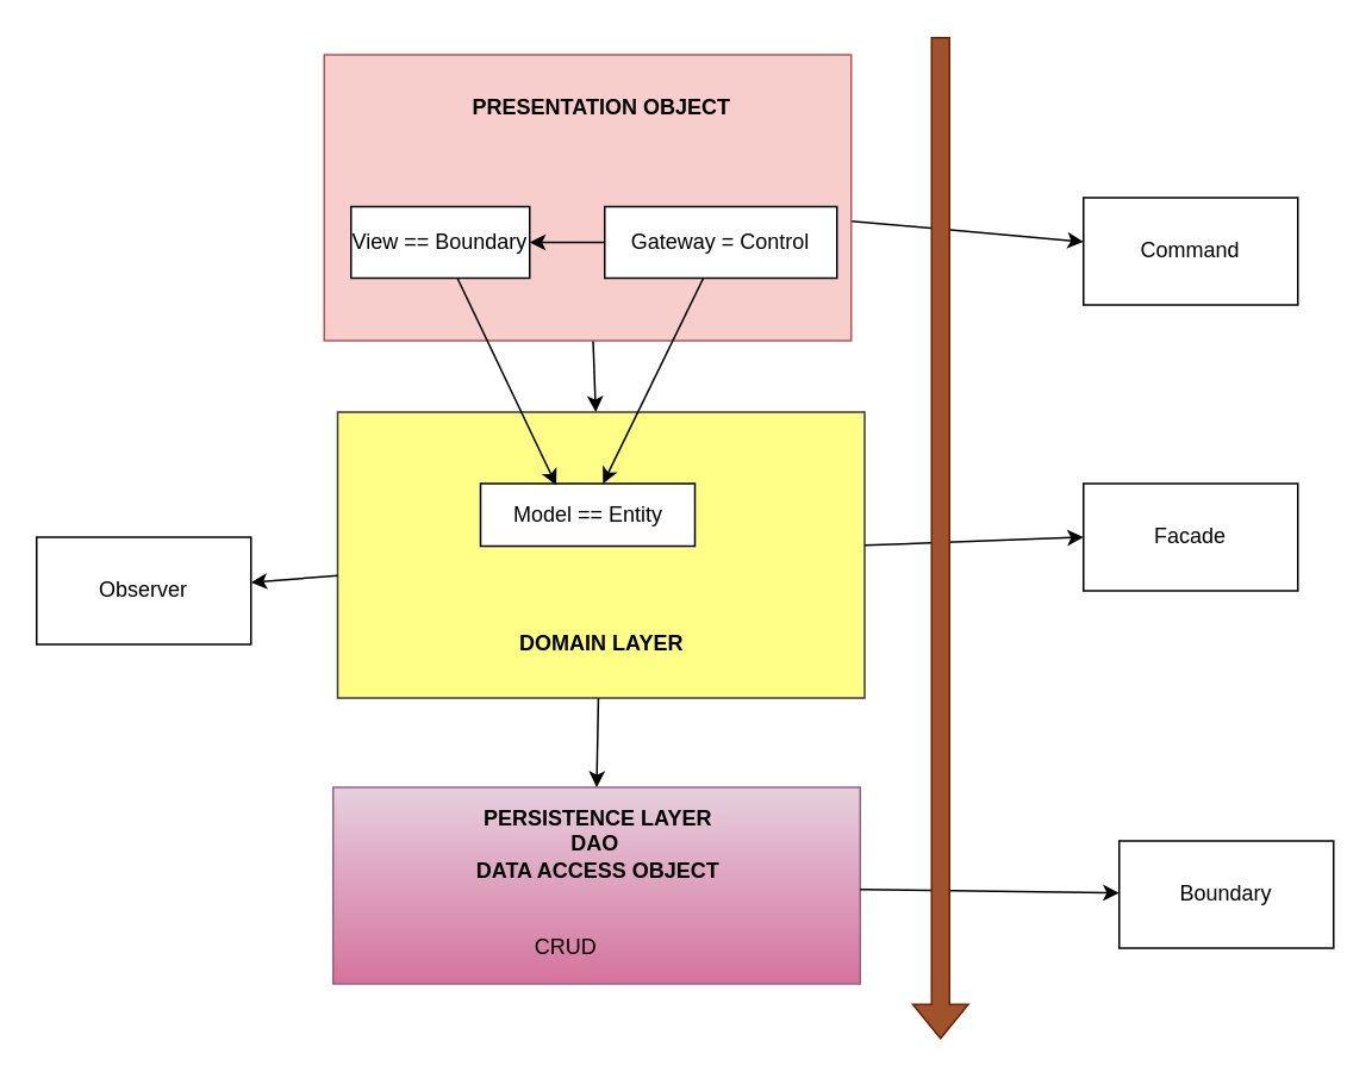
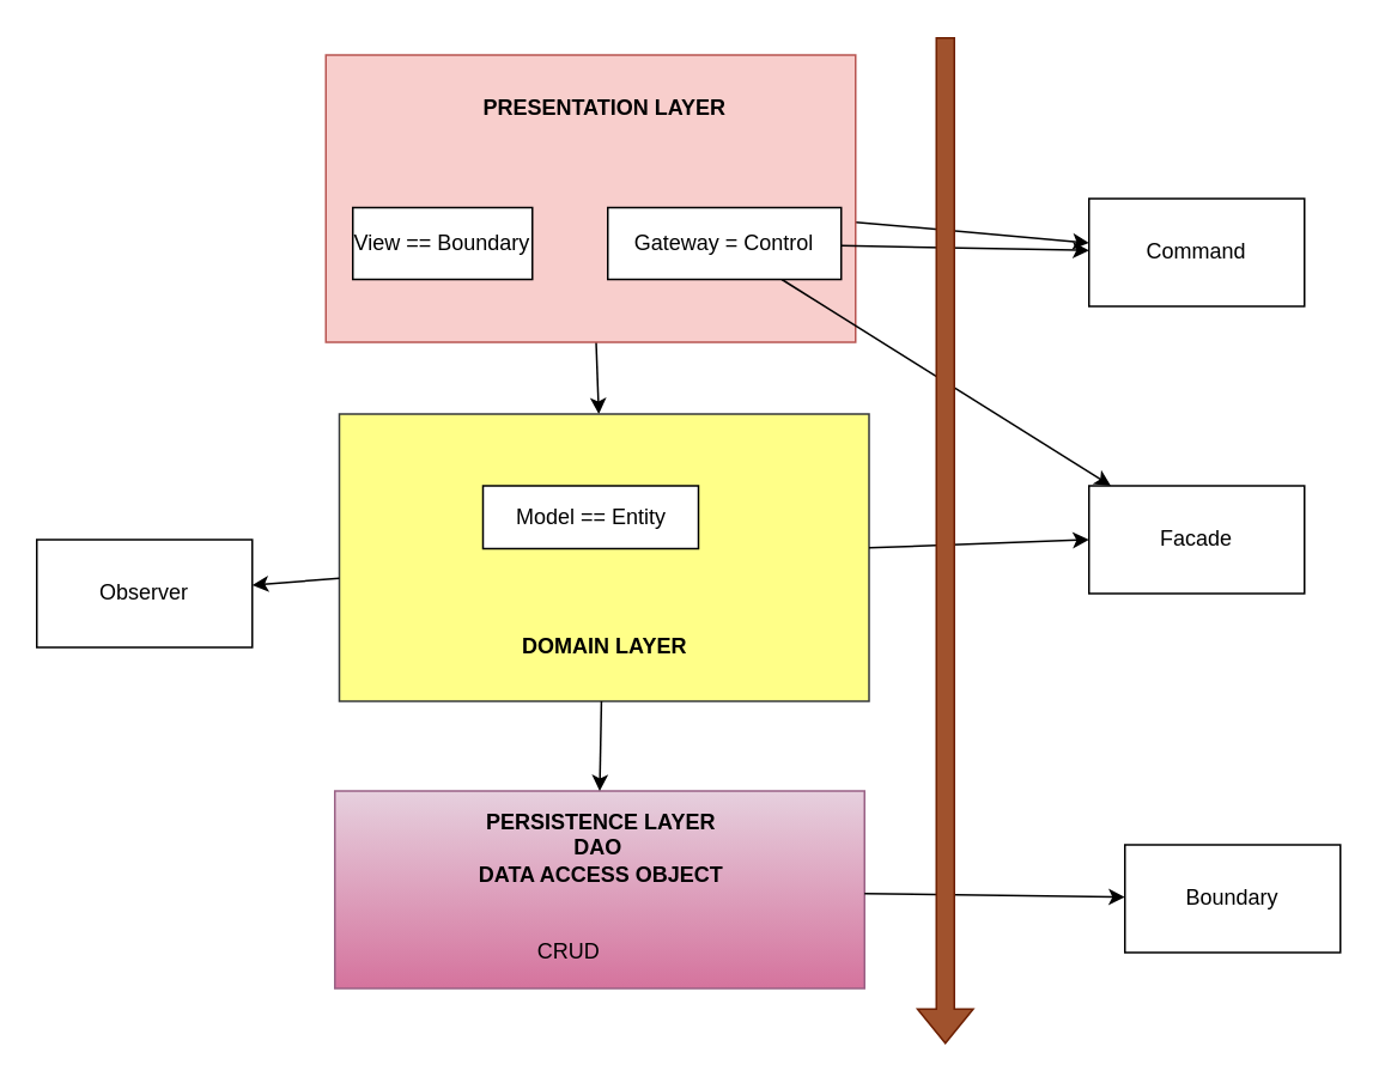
  <mxCell id="0" />
  <mxCell id="1" parent="0" />
  <mxCell id="2" style="edgeStyle=none;rounded=0;orthogonalLoop=1;jettySize=auto;html=1;" parent="1" source="4" target="13" edge="1"><mxGeometry relative="1" as="geometry" /></mxCell>
  <mxCell id="3" style="rounded=0;orthogonalLoop=1;jettySize=auto;html=1;" parent="1" source="4" target="21" edge="1"><mxGeometry relative="1" as="geometry" /></mxCell>
  <mxCell id="4" value="" style="whiteSpace=wrap;html=1;fillColor=#f8cecc;strokeColor=#b85450;" parent="1" vertex="1"><mxGeometry x="181" y="30" width="295" height="160" as="geometry" /></mxCell>
  <mxCell id="5" value="View == Boundary&lt;br&gt;" style="whiteSpace=wrap;html=1;" parent="1" vertex="1"><mxGeometry x="196" y="115" width="100" height="40" as="geometry" /></mxCell>
- <mxCell id="6" style="edgeStyle=none;rounded=0;orthogonalLoop=1;jettySize=auto;html=1;entryX=1;entryY=0.5;entryDx=0;entryDy=0;" parent="1" source="7" target="5" edge="1"><mxGeometry relative="1" as="geometry" /></mxCell>
+ <mxCell id="6" style="edgeStyle=none;rounded=0;orthogonalLoop=1;jettySize=auto;html=1;" parent="1" source="7" target="18" edge="1"><mxGeometry relative="1" as="geometry" /></mxCell>
  <mxCell id="7" value="Gateway = Control" style="whiteSpace=wrap;html=1;" parent="1" vertex="1"><mxGeometry x="338" y="115" width="130" height="40" as="geometry" /></mxCell>
  <mxCell id="8" value="" style="group" parent="1" vertex="1" connectable="0"><mxGeometry x="186" y="440" width="295" height="110" as="geometry" /></mxCell>
  <mxCell id="9" value="" style="whiteSpace=wrap;html=1;fillColor=#e6d0de;strokeColor=#996185;gradientColor=#d5739d;" parent="8" vertex="1"><mxGeometry width="295" height="110" as="geometry" /></mxCell>
  <mxCell id="10" value="&lt;span style=&quot;&quot;&gt;PERSISTENCE LAYER&lt;br&gt;DAO&amp;nbsp;&lt;br&gt;DATA ACCESS OBJECT&lt;br&gt;&lt;/span&gt;" style="text;html=1;align=center;verticalAlign=middle;resizable=0;points=[];autosize=1;strokeColor=none;fillColor=none;fontStyle=1" parent="8" vertex="1"><mxGeometry x="72.5" y="6.875" width="150" height="50" as="geometry" /></mxCell>
  <mxCell id="11" value="CRUD" style="text;html=1;align=center;verticalAlign=middle;resizable=0;points=[];autosize=1;strokeColor=none;fillColor=none;" parent="8" vertex="1"><mxGeometry x="105" y="80" width="50" height="20" as="geometry" /></mxCell>
  <mxCell id="12" value="" style="group" parent="1" vertex="1" connectable="0"><mxGeometry x="188.5" y="230" width="295" height="160" as="geometry" /></mxCell>
  <mxCell id="13" value="" style="whiteSpace=wrap;html=1;fillColor=#ffff88;strokeColor=#36393d;" parent="12" vertex="1"><mxGeometry width="295" height="160" as="geometry" /></mxCell>
  <mxCell id="14" value="Model == Entity" style="whiteSpace=wrap;html=1;" parent="12" vertex="1"><mxGeometry x="80" y="40" width="120" height="35" as="geometry" /></mxCell>
  <mxCell id="15" value="&lt;span style=&quot;&quot;&gt;DOMAIN LAYER&lt;/span&gt;" style="text;html=1;align=center;verticalAlign=middle;resizable=0;points=[];autosize=1;strokeColor=none;fillColor=none;fontStyle=1" parent="12" vertex="1"><mxGeometry x="92.5" y="120" width="110" height="20" as="geometry" /></mxCell>
- <mxCell id="16" style="edgeStyle=none;rounded=0;orthogonalLoop=1;jettySize=auto;html=1;entryX=0.353;entryY=0.027;entryDx=0;entryDy=0;entryPerimeter=0;" parent="1" source="5" target="14" edge="1"><mxGeometry relative="1" as="geometry" /></mxCell>
- <mxCell id="17" style="edgeStyle=none;rounded=0;orthogonalLoop=1;jettySize=auto;html=1;" parent="1" source="7" target="14" edge="1"><mxGeometry relative="1" as="geometry" /></mxCell>
+ <mxCell id="17" style="edgeStyle=none;rounded=0;orthogonalLoop=1;jettySize=auto;html=1;" parent="1" source="7" target="21" edge="1"><mxGeometry relative="1" as="geometry" /></mxCell>
  <mxCell id="18" value="Facade" style="whiteSpace=wrap;html=1;" parent="1" vertex="1"><mxGeometry x="606" y="270" width="120" height="60" as="geometry" /></mxCell>
  <mxCell id="19" value="Boundary" style="whiteSpace=wrap;html=1;" parent="1" vertex="1"><mxGeometry x="626" y="470" width="120" height="60" as="geometry" /></mxCell>
  <mxCell id="20" value="Observer" style="whiteSpace=wrap;html=1;" parent="1" vertex="1"><mxGeometry x="20" y="300" width="120" height="60" as="geometry" /></mxCell>
  <mxCell id="21" value="Command" style="whiteSpace=wrap;html=1;" parent="1" vertex="1"><mxGeometry x="606" y="110" width="120" height="60" as="geometry" /></mxCell>
  <mxCell id="22" style="rounded=0;orthogonalLoop=1;jettySize=auto;html=1;" parent="1" source="9" target="19" edge="1"><mxGeometry relative="1" as="geometry" /></mxCell>
  <mxCell id="23" style="rounded=0;orthogonalLoop=1;jettySize=auto;html=1;" parent="1" source="13" target="20" edge="1"><mxGeometry relative="1" as="geometry" /></mxCell>
  <mxCell id="24" style="rounded=0;orthogonalLoop=1;jettySize=auto;html=1;entryX=0;entryY=0.5;entryDx=0;entryDy=0;" parent="1" source="13" target="18" edge="1"><mxGeometry relative="1" as="geometry" /></mxCell>
  <mxCell id="25" style="edgeStyle=none;rounded=0;orthogonalLoop=1;jettySize=auto;html=1;entryX=0.5;entryY=0;entryDx=0;entryDy=0;" parent="1" edge="1"><mxGeometry relative="1" as="geometry"><mxPoint x="334.462" y="390" as="sourcePoint" /><mxPoint x="333.5" y="440" as="targetPoint" /></mxGeometry></mxCell>
  <mxCell id="26" value="" style="shape=flexArrow;endArrow=classic;html=1;rounded=0;fillColor=#a0522d;strokeColor=#6D1F00;" parent="1" edge="1"><mxGeometry width="50" height="50" relative="1" as="geometry"><mxPoint x="526" y="20" as="sourcePoint" /><mxPoint x="526" y="581" as="targetPoint" /></mxGeometry></mxCell>
- <mxCell id="27" value="&lt;span style=&quot;&quot;&gt;PRESENTATION OBJECT&lt;/span&gt;" style="text;html=1;align=center;verticalAlign=middle;resizable=0;points=[];autosize=1;strokeColor=none;fillColor=none;fontStyle=1" parent="1" vertex="1"><mxGeometry x="261" y="50" width="150" height="20" as="geometry" /></mxCell>
+ <mxCell id="27" value="&lt;span style=&quot;&quot;&gt;PRESENTATION LAYER&lt;/span&gt;" style="text;html=1;align=center;verticalAlign=middle;resizable=0;points=[];autosize=1;strokeColor=none;fillColor=none;fontStyle=1" parent="1" vertex="1"><mxGeometry x="261" y="50" width="150" height="20" as="geometry" /></mxCell>
